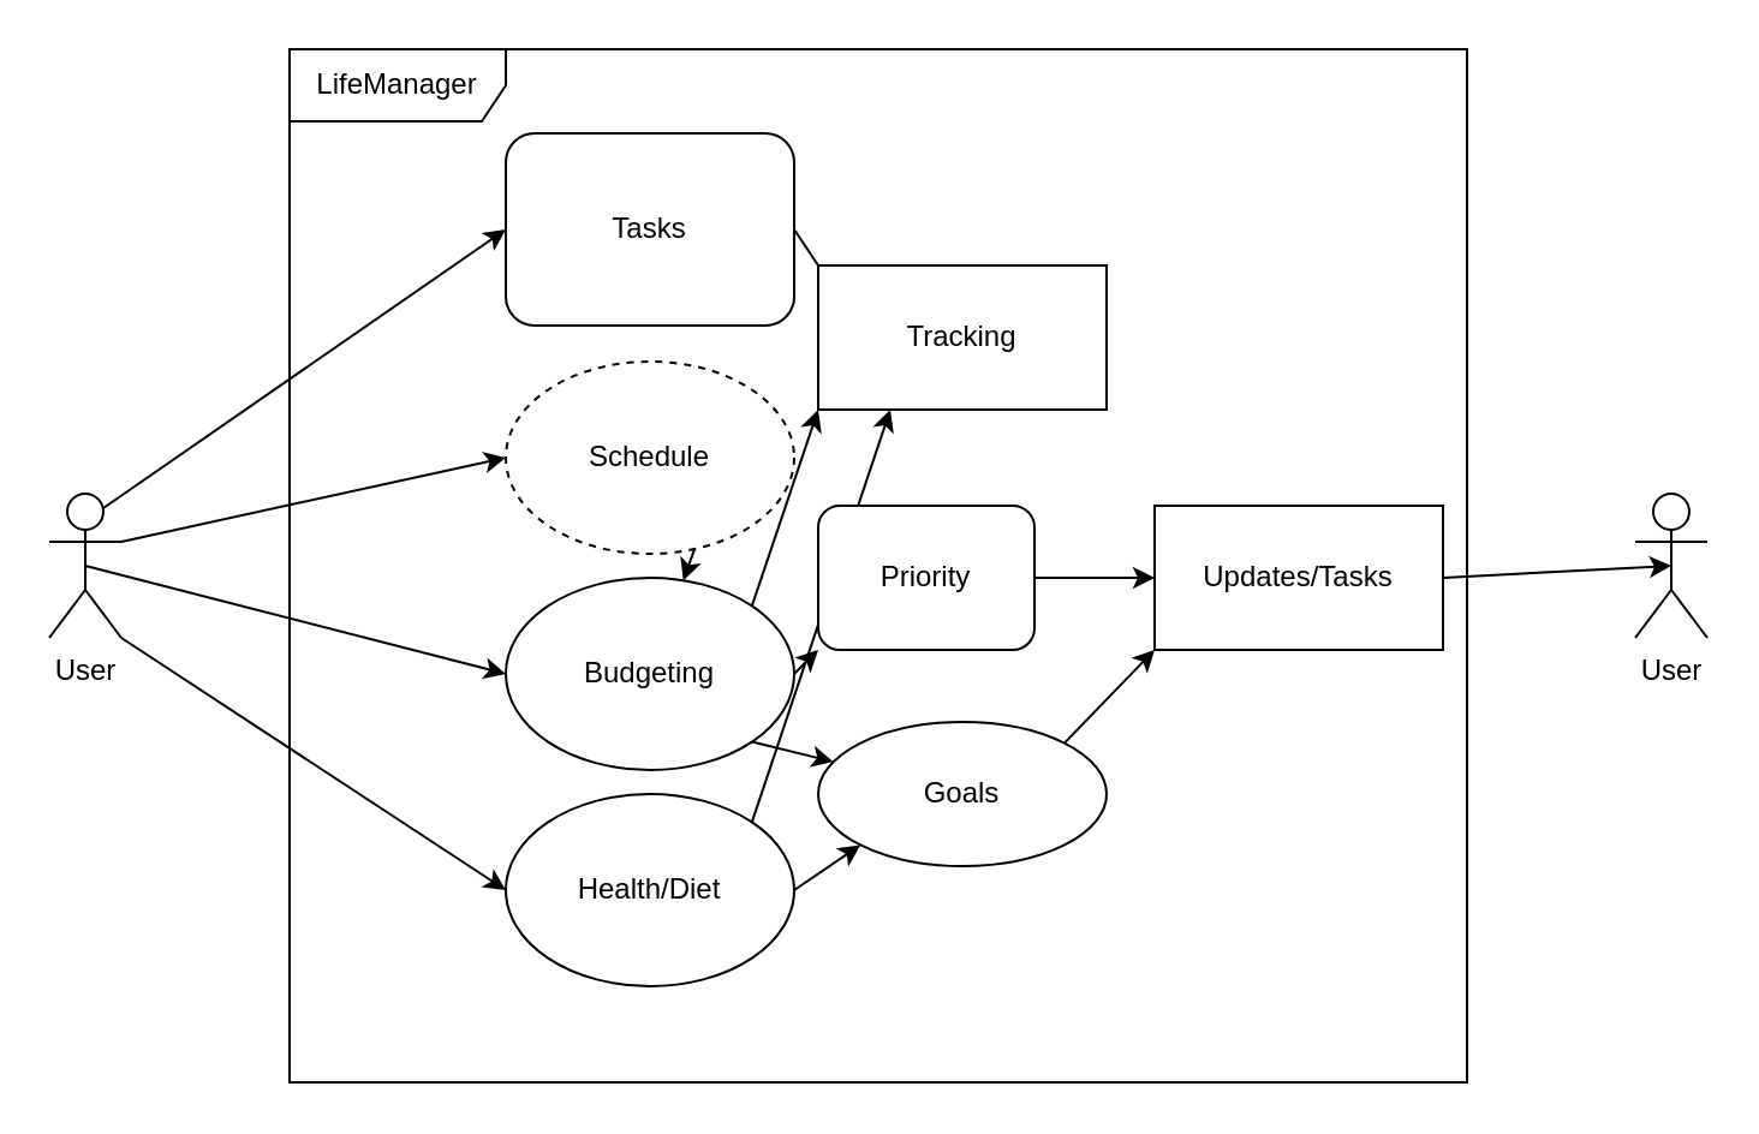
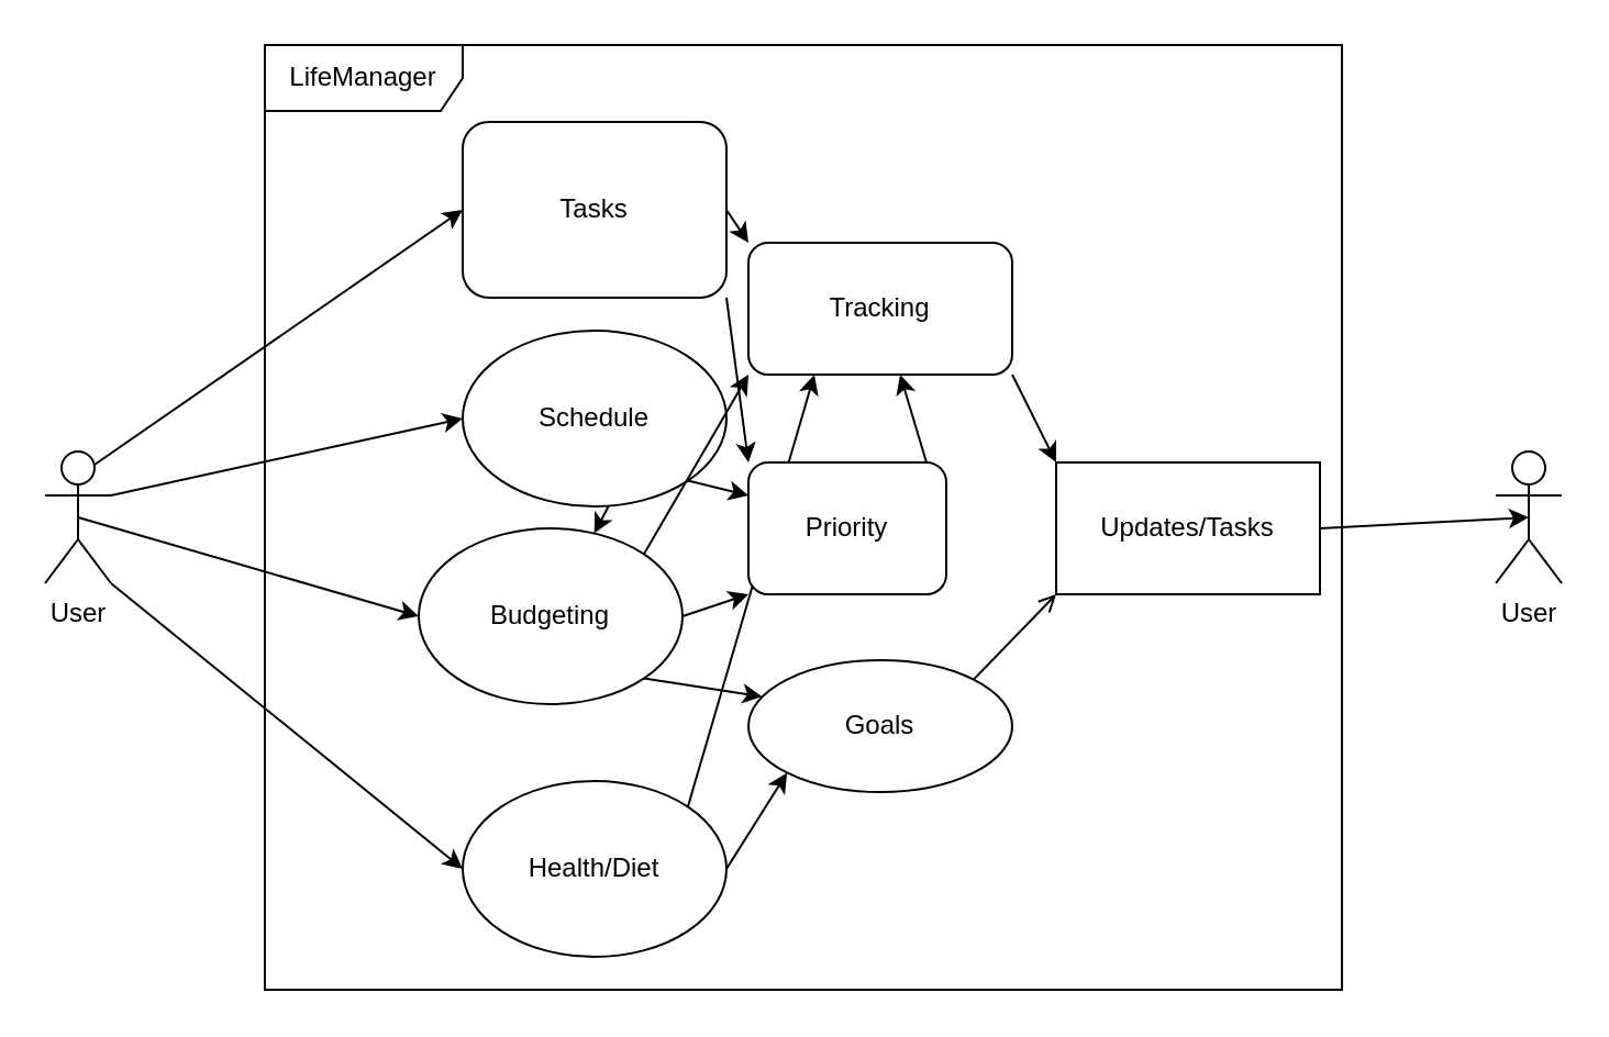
  <mxCell id="0" />
  <mxCell id="1" parent="0" />
  <mxCell id="2" style="rounded=0;orthogonalLoop=1;jettySize=auto;html=1;exitX=0.75;exitY=0.1;exitDx=0;exitDy=0;exitPerimeter=0;entryX=0;entryY=0.5;entryDx=0;entryDy=0;" edge="1" parent="1" source="6" target="10"><mxGeometry relative="1" as="geometry" /></mxCell>
  <mxCell id="3" style="edgeStyle=none;rounded=0;orthogonalLoop=1;jettySize=auto;html=1;exitX=1;exitY=0.333;exitDx=0;exitDy=0;exitPerimeter=0;entryX=0;entryY=0.5;entryDx=0;entryDy=0;" edge="1" parent="1" source="6" target="13"><mxGeometry relative="1" as="geometry" /></mxCell>
  <mxCell id="4" style="edgeStyle=none;rounded=0;orthogonalLoop=1;jettySize=auto;html=1;exitX=0.5;exitY=0.5;exitDx=0;exitDy=0;exitPerimeter=0;entryX=0;entryY=0.5;entryDx=0;entryDy=0;" edge="1" parent="1" source="6" target="17"><mxGeometry relative="1" as="geometry" /></mxCell>
  <mxCell id="5" style="edgeStyle=none;rounded=0;orthogonalLoop=1;jettySize=auto;html=1;exitX=1;exitY=1;exitDx=0;exitDy=0;exitPerimeter=0;entryX=0;entryY=0.5;entryDx=0;entryDy=0;" edge="1" parent="1" source="6" target="20"><mxGeometry relative="1" as="geometry" /></mxCell>
  <mxCell id="6" value="User" style="shape=umlActor;verticalLabelPosition=bottom;verticalAlign=top;html=1;outlineConnect=0;" vertex="1" parent="1"><mxGeometry x="20" y="205" width="30" height="60" as="geometry" /></mxCell>
  <mxCell id="7" value="LifeManager" style="shape=umlFrame;whiteSpace=wrap;html=1;width=90;height=30;" vertex="1" parent="1"><mxGeometry x="120" y="20" width="490" height="430" as="geometry" /></mxCell>
- <mxCell id="8" style="edgeStyle=none;rounded=0;orthogonalLoop=1;jettySize=auto;html=1;exitX=1;exitY=0.5;exitDx=0;exitDy=0;entryX=0;entryY=0;entryDx=0;entryDy=0;endArrow=none;" edge="1" parent="1" source="10" target="24"><mxGeometry relative="1" as="geometry" /></mxCell>
+ <mxCell id="8" style="edgeStyle=none;rounded=0;orthogonalLoop=1;jettySize=auto;html=1;exitX=1;exitY=0.5;exitDx=0;exitDy=0;entryX=0;entryY=0;entryDx=0;entryDy=0;" edge="1" parent="1" source="10" target="24"><mxGeometry relative="1" as="geometry" /></mxCell>
+ <mxCell id="9" style="edgeStyle=none;rounded=0;orthogonalLoop=1;jettySize=auto;html=1;exitX=1;exitY=1;exitDx=0;exitDy=0;entryX=0;entryY=0;entryDx=0;entryDy=0;" edge="1" parent="1" source="10" target="26"><mxGeometry relative="1" as="geometry" /></mxCell>
  <mxCell id="10" value="Tasks" style="whiteSpace=wrap;html=1;rounded=1;" vertex="1" parent="1"><mxGeometry x="210" y="55" width="120" height="80" as="geometry" /></mxCell>
  <mxCell id="11" style="edgeStyle=none;rounded=0;orthogonalLoop=1;jettySize=auto;html=1;exitX=1;exitY=0;exitDx=0;exitDy=0;" edge="1" parent="1" source="13" target="17"><mxGeometry relative="1" as="geometry" /></mxCell>
- <mxCell id="13" value="Schedule" style="ellipse;whiteSpace=wrap;html=1;dashed=1;" vertex="1" parent="1"><mxGeometry x="210" y="150" width="120" height="80" as="geometry" /></mxCell>
+ <mxCell id="12" style="edgeStyle=none;rounded=0;orthogonalLoop=1;jettySize=auto;html=1;exitX=1;exitY=1;exitDx=0;exitDy=0;entryX=0;entryY=0.25;entryDx=0;entryDy=0;" edge="1" parent="1" source="13" target="26"><mxGeometry relative="1" as="geometry" /></mxCell>
+ <mxCell id="13" value="Schedule" style="ellipse;whiteSpace=wrap;html=1;" vertex="1" parent="1"><mxGeometry x="210" y="150" width="120" height="80" as="geometry" /></mxCell>
  <mxCell id="14" style="edgeStyle=none;rounded=0;orthogonalLoop=1;jettySize=auto;html=1;exitX=1;exitY=1;exitDx=0;exitDy=0;entryX=0;entryY=0.25;entryDx=0;entryDy=0;" edge="1" parent="1" source="17" target="22"><mxGeometry relative="1" as="geometry" /></mxCell>
  <mxCell id="15" style="edgeStyle=none;rounded=0;orthogonalLoop=1;jettySize=auto;html=1;exitX=1;exitY=0.5;exitDx=0;exitDy=0;entryX=0;entryY=1;entryDx=0;entryDy=0;" edge="1" parent="1" source="17" target="26"><mxGeometry relative="1" as="geometry" /></mxCell>
  <mxCell id="16" style="edgeStyle=none;rounded=0;orthogonalLoop=1;jettySize=auto;html=1;exitX=1;exitY=0;exitDx=0;exitDy=0;entryX=0;entryY=1;entryDx=0;entryDy=0;" edge="1" parent="1" source="17" target="24"><mxGeometry relative="1" as="geometry" /></mxCell>
- <mxCell id="17" value="Budgeting" style="ellipse;whiteSpace=wrap;html=1;" vertex="1" parent="1"><mxGeometry x="210" y="240" width="120" height="80" as="geometry" /></mxCell>
+ <mxCell id="17" value="Budgeting" style="ellipse;whiteSpace=wrap;html=1;" vertex="1" parent="1"><mxGeometry x="190" y="240" width="120" height="80" as="geometry" /></mxCell>
  <mxCell id="18" style="edgeStyle=none;rounded=0;orthogonalLoop=1;jettySize=auto;html=1;exitX=1;exitY=0.5;exitDx=0;exitDy=0;entryX=0;entryY=1;entryDx=0;entryDy=0;" edge="1" parent="1" source="20" target="22"><mxGeometry relative="1" as="geometry" /></mxCell>
  <mxCell id="19" style="edgeStyle=none;rounded=0;orthogonalLoop=1;jettySize=auto;html=1;exitX=1;exitY=0;exitDx=0;exitDy=0;entryX=0.25;entryY=1;entryDx=0;entryDy=0;" edge="1" parent="1" source="20" target="24"><mxGeometry relative="1" as="geometry" /></mxCell>
- <mxCell id="20" value="Health/Diet" style="ellipse;whiteSpace=wrap;html=1;" vertex="1" parent="1"><mxGeometry x="210" y="330" width="120" height="80" as="geometry" /></mxCell>
- <mxCell id="21" style="edgeStyle=none;rounded=0;orthogonalLoop=1;jettySize=auto;html=1;exitX=1;exitY=0;exitDx=0;exitDy=0;entryX=0;entryY=1;entryDx=0;entryDy=0;" edge="1" parent="1" source="22" target="28"><mxGeometry relative="1" as="geometry" /></mxCell>
+ <mxCell id="20" value="Health/Diet" style="ellipse;whiteSpace=wrap;html=1;" vertex="1" parent="1"><mxGeometry x="210" y="355" width="120" height="80" as="geometry" /></mxCell>
+ <mxCell id="21" style="edgeStyle=none;rounded=0;orthogonalLoop=1;jettySize=auto;html=1;exitX=1;exitY=0;exitDx=0;exitDy=0;entryX=0;entryY=1;entryDx=0;entryDy=0;endArrow=open;" edge="1" parent="1" source="22" target="28"><mxGeometry relative="1" as="geometry" /></mxCell>
  <mxCell id="22" value="Goals" style="ellipse;whiteSpace=wrap;html=1;" vertex="1" parent="1"><mxGeometry x="340" y="300" width="120" height="60" as="geometry" /></mxCell>
- <mxCell id="24" value="Tracking" style="whiteSpace=wrap;html=1;rounded=0;" vertex="1" parent="1"><mxGeometry x="340" y="110" width="120" height="60" as="geometry" /></mxCell>
- <mxCell id="25" style="edgeStyle=none;rounded=0;orthogonalLoop=1;jettySize=auto;html=1;exitX=1;exitY=0.5;exitDx=0;exitDy=0;entryX=0;entryY=0.5;entryDx=0;entryDy=0;" edge="1" parent="1" source="26" target="28"><mxGeometry relative="1" as="geometry" /></mxCell>
+ <mxCell id="23" style="edgeStyle=none;rounded=0;orthogonalLoop=1;jettySize=auto;html=1;exitX=1;exitY=1;exitDx=0;exitDy=0;entryX=0;entryY=0;entryDx=0;entryDy=0;" edge="1" parent="1" source="24" target="28"><mxGeometry relative="1" as="geometry" /></mxCell>
+ <mxCell id="24" value="Tracking" style="rounded=1;whiteSpace=wrap;html=1;" vertex="1" parent="1"><mxGeometry x="340" y="110" width="120" height="60" as="geometry" /></mxCell>
+ <mxCell id="25" style="edgeStyle=none;rounded=0;orthogonalLoop=1;jettySize=auto;html=1;exitX=1;exitY=0.5;exitDx=0;exitDy=0;" edge="1" parent="1" source="26" target="24"><mxGeometry relative="1" as="geometry" /></mxCell>
  <mxCell id="26" value="Priority" style="rounded=1;whiteSpace=wrap;html=1;" vertex="1" parent="1"><mxGeometry x="340" y="210" width="90" height="60" as="geometry" /></mxCell>
  <mxCell id="27" style="edgeStyle=none;rounded=0;orthogonalLoop=1;jettySize=auto;html=1;exitX=1;exitY=0.5;exitDx=0;exitDy=0;entryX=0.5;entryY=0.5;entryDx=0;entryDy=0;entryPerimeter=0;" edge="1" parent="1" source="28" target="29"><mxGeometry relative="1" as="geometry" /></mxCell>
  <mxCell id="28" value="Updates/Tasks" style="rounded=0;whiteSpace=wrap;html=1;" vertex="1" parent="1"><mxGeometry x="480" y="210" width="120" height="60" as="geometry" /></mxCell>
  <mxCell id="29" value="User" style="shape=umlActor;verticalLabelPosition=bottom;verticalAlign=top;html=1;outlineConnect=0;" vertex="1" parent="1"><mxGeometry x="680" y="205" width="30" height="60" as="geometry" /></mxCell>
